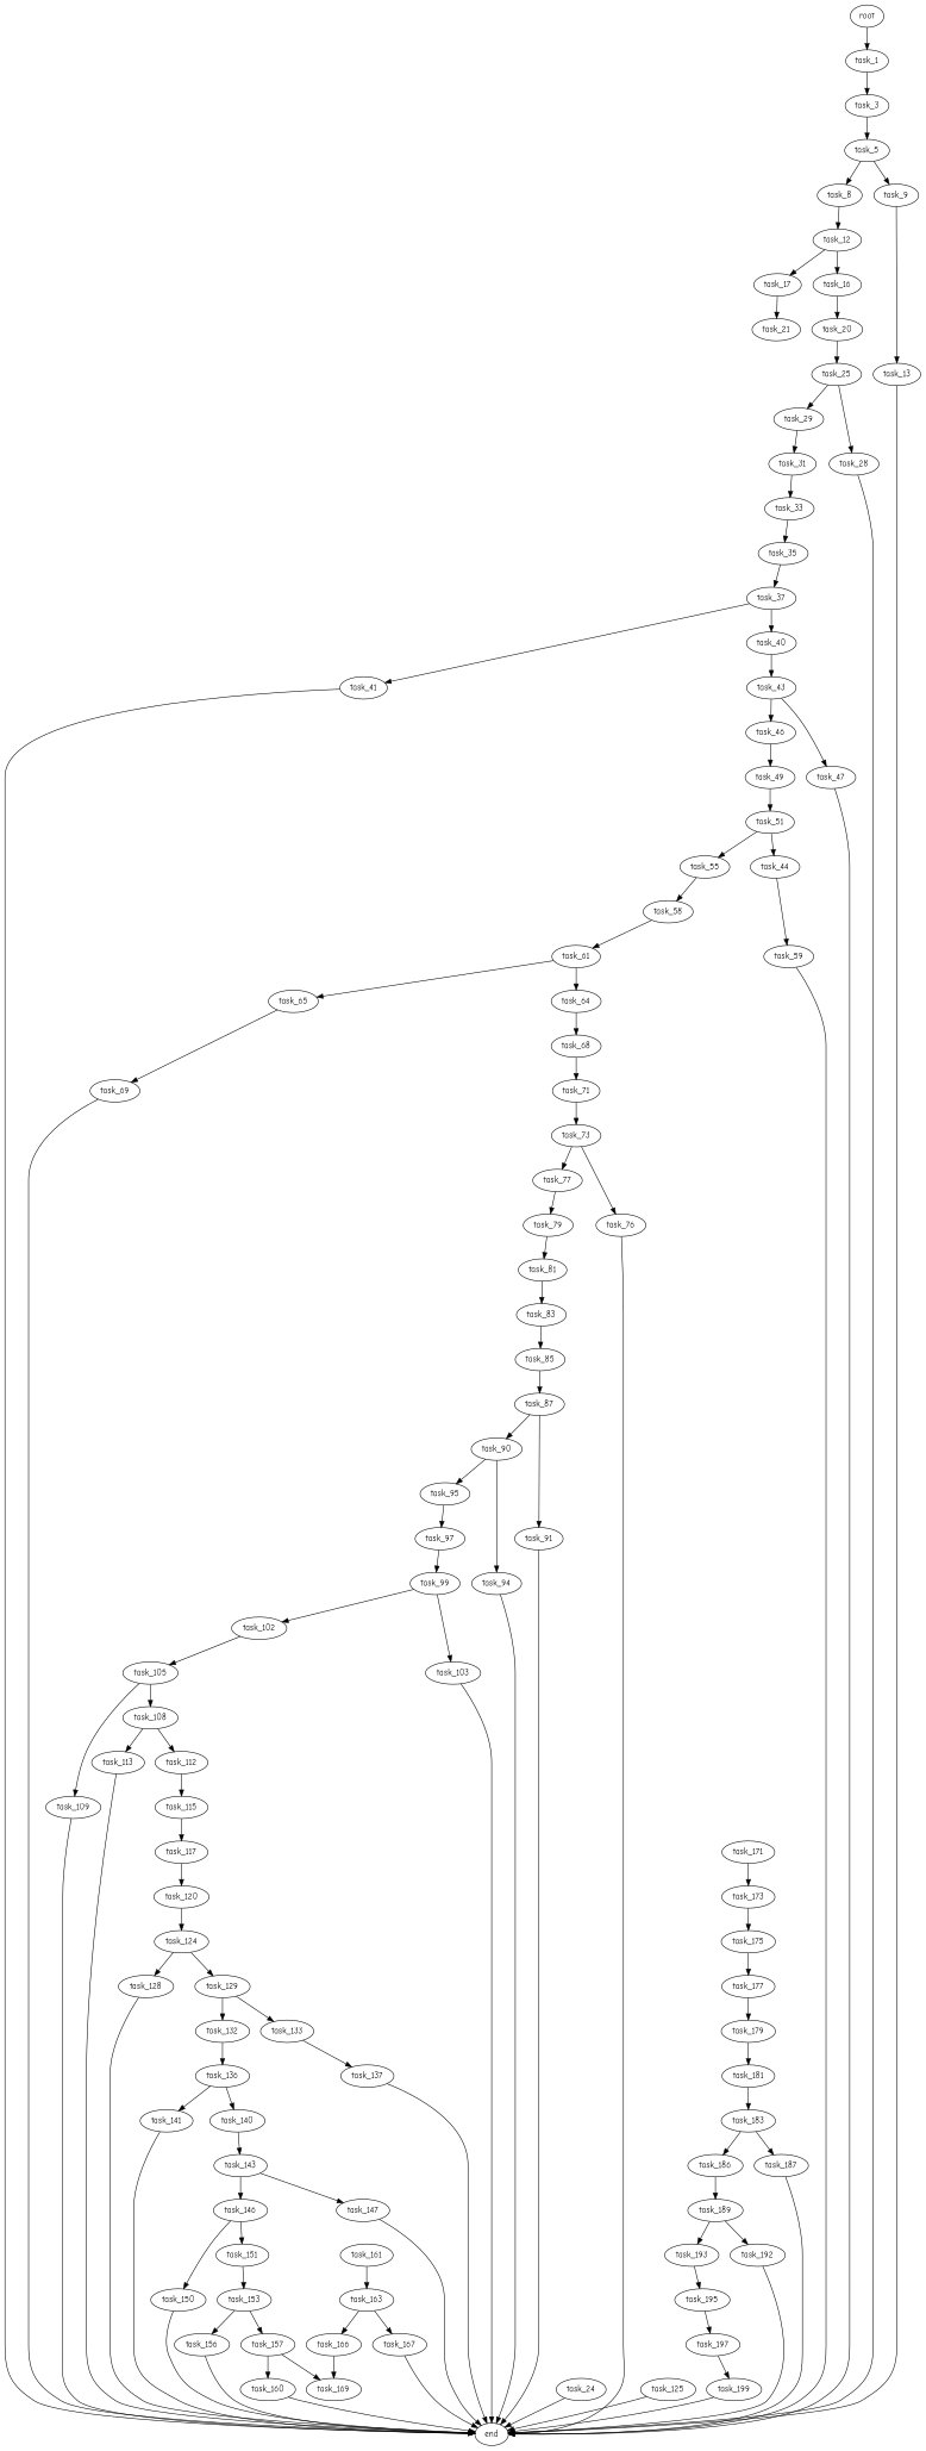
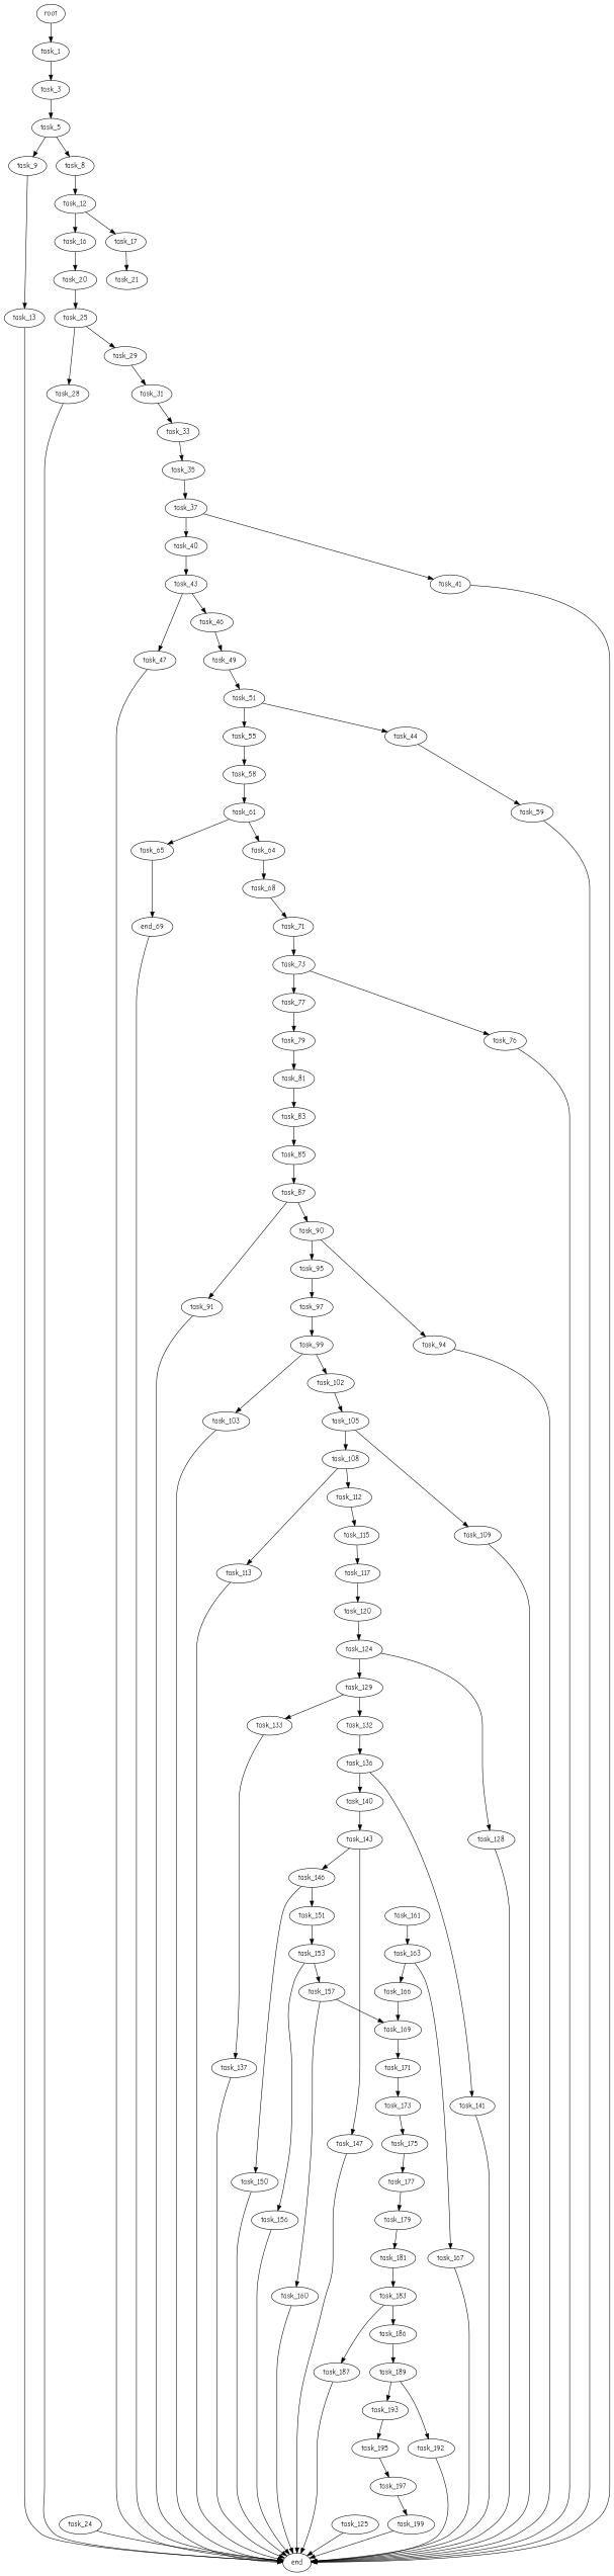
  digraph {
    fontname="Comic Neue"
    node [fontname="Comic Neue"]
    edge [fontname="Comic Neue"]
    root
    task_1
    task_3
    task_5
    task_8
    task_9
    task_12
    task_13
    task_16
    task_17
    end
    task_20
    task_21
    task_25
    task_28
    task_29
    task_24
    task_31
    task_33
    task_35
    task_37
    task_40
    task_41
    task_43
    task_46
    task_47
    task_49
    task_51
    n29 [label=task_44]
    task_55
    task_59
    task_58
    task_61
    task_64
    task_65
    task_68
-   task_69
+   task_69 [label=end_69]
    task_71
    task_73
    task_76
    task_77
    task_79
    task_81
    task_83
    task_85
    task_87
    task_90
    task_91
    task_94
    task_95
    task_97
    task_99
    task_102
    task_103
    task_105
    task_108
    task_109
    task_112
    task_113
    task_115
    task_117
    task_120
    task_124
    task_128
    task_129
    task_125
    task_132
    task_133
    task_136
    task_137
    task_140
    task_141
    task_143
    task_146
    task_147
    task_150
    task_151
    task_153
    task_156
    task_157
    task_160
    task_169
    task_161
    task_163
    task_166
    task_167
    task_171
    task_173
    task_175
    task_177
    task_179
    task_181
    task_183
    task_186
    task_187
    task_189
    task_192
    task_193
    task_195
    task_197
    task_199
    root -> task_1
    task_1 -> task_3
    task_3 -> task_5
    task_5 -> task_8
    task_5 -> task_9
    task_8 -> task_12
    task_9 -> task_13
    task_12 -> task_16
    task_12 -> task_17
    task_13 -> end
    task_16 -> task_20
    task_17 -> task_21
    task_20 -> task_25
    task_25 -> task_28
    task_25 -> task_29
    task_28 -> end
    task_29 -> task_31
    task_24 -> end
    task_31 -> task_33
    task_33 -> task_35
    task_35 -> task_37
    task_37 -> task_40
    task_37 -> task_41
    task_40 -> task_43
    task_41 -> end
    task_43 -> task_46
    task_43 -> task_47
    task_46 -> task_49
    task_47 -> end
    task_49 -> task_51
    task_51 -> n29
    task_51 -> task_55
    n29 -> task_59
    task_55 -> task_58
    task_59 -> end
    task_58 -> task_61
    task_61 -> task_64
    task_61 -> task_65
    task_64 -> task_68
    task_65 -> task_69
    task_68 -> task_71
    task_69 -> end
    task_71 -> task_73
    task_73 -> task_76
    task_73 -> task_77
    task_76 -> end
    task_77 -> task_79
    task_79 -> task_81
    task_81 -> task_83
    task_83 -> task_85
    task_85 -> task_87
    task_87 -> task_90
    task_87 -> task_91
    task_90 -> task_94
    task_90 -> task_95
    task_91 -> end
    task_94 -> end
    task_95 -> task_97
    task_97 -> task_99
    task_99 -> task_102
    task_99 -> task_103
    task_102 -> task_105
    task_103 -> end
    task_105 -> task_108
    task_105 -> task_109
    task_108 -> task_112
    task_108 -> task_113
    task_109 -> end
    task_112 -> task_115
    task_113 -> end
    task_115 -> task_117
    task_117 -> task_120
    task_120 -> task_124
    task_124 -> task_128
    task_124 -> task_129
    task_128 -> end
    task_129 -> task_132
    task_129 -> task_133
    task_125 -> end
    task_132 -> task_136
    task_133 -> task_137
    task_136 -> task_140
    task_136 -> task_141
    task_137 -> end
    task_140 -> task_143
    task_141 -> end
    task_143 -> task_146
    task_143 -> task_147
    task_146 -> task_150
    task_146 -> task_151
    task_147 -> end
    task_150 -> end
    task_151 -> task_153
    task_153 -> task_156
    task_153 -> task_157
    task_156 -> end
    task_157 -> task_160
    task_157 -> task_169
    task_160 -> end
+   task_169 -> task_171
    task_161 -> task_163
    task_163 -> task_166
    task_163 -> task_167
    task_166 -> task_169
    task_167 -> end
    task_171 -> task_173
    task_173 -> task_175
    task_175 -> task_177
    task_177 -> task_179
    task_179 -> task_181
    task_181 -> task_183
    task_183 -> task_186
    task_183 -> task_187
    task_186 -> task_189
    task_187 -> end
    task_189 -> task_192
    task_189 -> task_193
    task_192 -> end
    task_193 -> task_195
    task_195 -> task_197
    task_197 -> task_199
    task_199 -> end
  }
